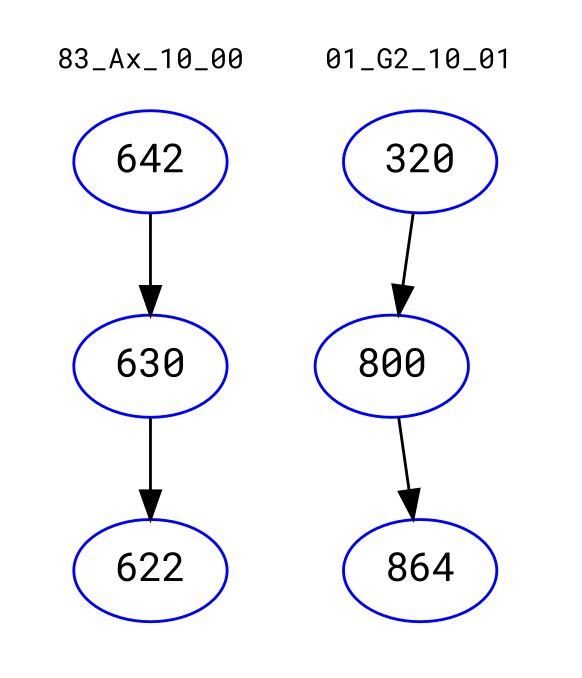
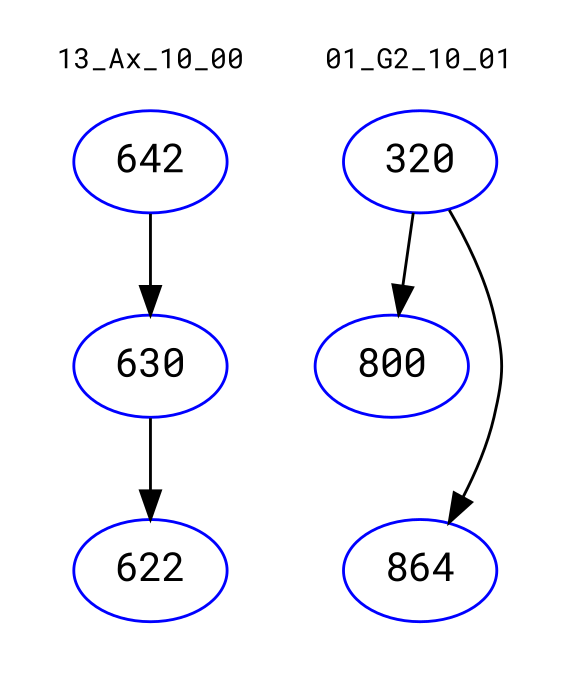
  digraph {
    fontname="Roboto Mono"
    node [color=blue fontname="Roboto Mono"]
    edge [color=black fontname="Roboto Mono"]
    n1 [label=642]
    n2 [label=630]
    n3 [label=622]
    n4 [label=320]
    n5 [label=800]
    n6 [label=864]
    subgraph cluster_1 {
      color=white
      fontsize=10
-     label="83_Ax_10_00"
+     label="13_Ax_10_00"
      n1
      n2
      n3
    }
    subgraph cluster_2 {
      color=white
      fontsize=10
      label="01_G2_10_01"
      n4
      n5
      n6
    }
    n1 -> n2
    n2 -> n3
    n4 -> n5
-   n5 -> n6
+   n4 -> n6
  }
